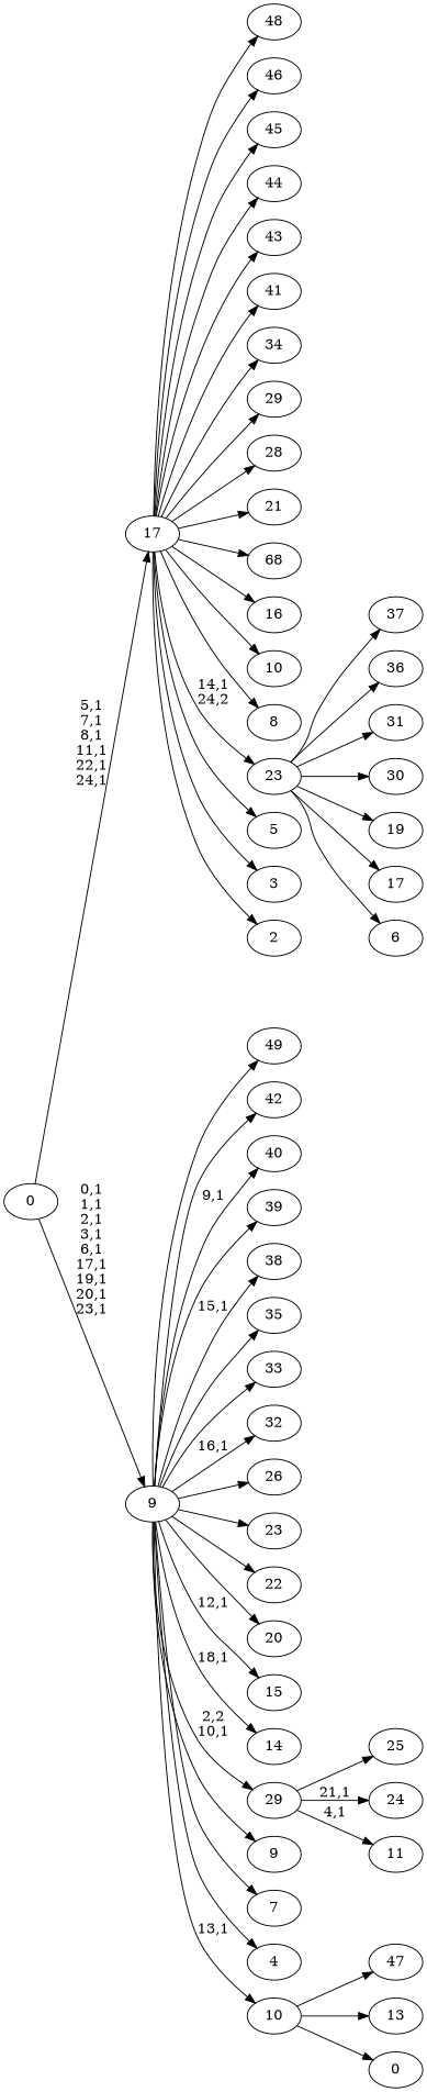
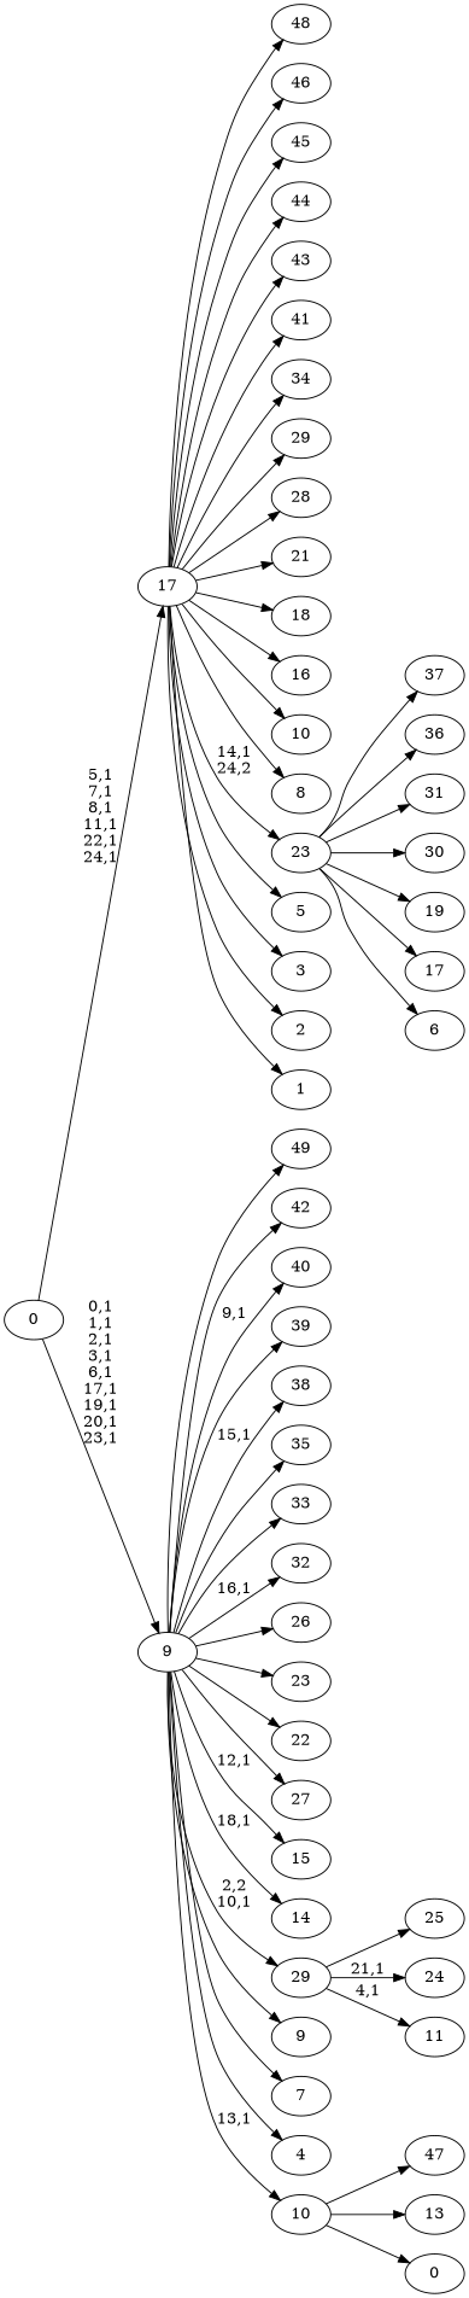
  digraph {
    rankdir=LR
    n1 [label=49]
    n2 [label=48]
    n3 [label=47]
    n4 [label=46]
    n5 [label=45]
    n6 [label=44]
    n7 [label=43]
    n8 [label=42]
    n9 [label=41]
    n10 [label=40]
    n11 [label=39]
    n12 [label=38]
    n13 [label=37]
    n14 [label=36]
    n15 [label=35]
    n16 [label=34]
    n17 [label=33]
    n18 [label=32]
    n19 [label=31]
    n20 [label=30]
    n21 [label=29]
    n22 [label=28]
    n23 [label=26]
    n24 [label=25]
    n25 [label=24]
    n26 [label=23]
    n27 [label=22]
    n28 [label=21]
-   n29 [label=20]
+   n29 [label=27]
    n30 [label=19]
-   n31 [label=68]
+   n31 [label=18]
    n32 [label=17]
    n33 [label=16]
    n34 [label=15]
    n35 [label=14]
    n36 [label=13]
    n37 [label=11]
    29
    n39 [label=10]
    n40 [label=9]
    n41 [label=8]
    n42 [label=7]
    n43 [label=6]
    23
    n45 [label=5]
    n46 [label=4]
    n47 [label=3]
    n48 [label=2]
+   n49 [label=1]
    17
    n51 [label=0]
    10
    9
    0
    29 -> n24
    29 -> n25 [label="21,1"]
    29 -> n37 [label="4,1"]
    23 -> n13
    23 -> n14
    23 -> n19
    23 -> n20
    23 -> n30
    23 -> n32
    23 -> n43
    17 -> n2
    17 -> n4
    17 -> n5
    17 -> n6
    17 -> n7
    17 -> n9
    17 -> n16
    17 -> n21
    17 -> n22
    17 -> n28
    17 -> n31
    17 -> n33
    17 -> n39
    17 -> n41
    17 -> 23 [label="14,1\n24,2"]
    17 -> n45
    17 -> n47
    17 -> n48
+   17 -> n49
    10 -> n3
    10 -> n36
    10 -> n51
    9 -> n1
    9 -> n8
    9 -> n10 [label="9,1"]
    9 -> n11
    9 -> n12 [label="15,1"]
    9 -> n15
    9 -> n17
    9 -> n18 [label="16,1"]
    9 -> n23
    9 -> n26
    9 -> n27
    9 -> n29
    9 -> n34 [label="12,1"]
    9 -> n35 [label="18,1"]
    9 -> 29 [label="2,2\n10,1"]
    9 -> n40
    9 -> n42
    9 -> n46
    9 -> 10 [label="13,1"]
    0 -> 17 [label="5,1\n7,1\n8,1\n11,1\n22,1\n24,1"]
    0 -> 9 [label="0,1\n1,1\n2,1\n3,1\n6,1\n17,1\n19,1\n20,1\n23,1"]
  }
